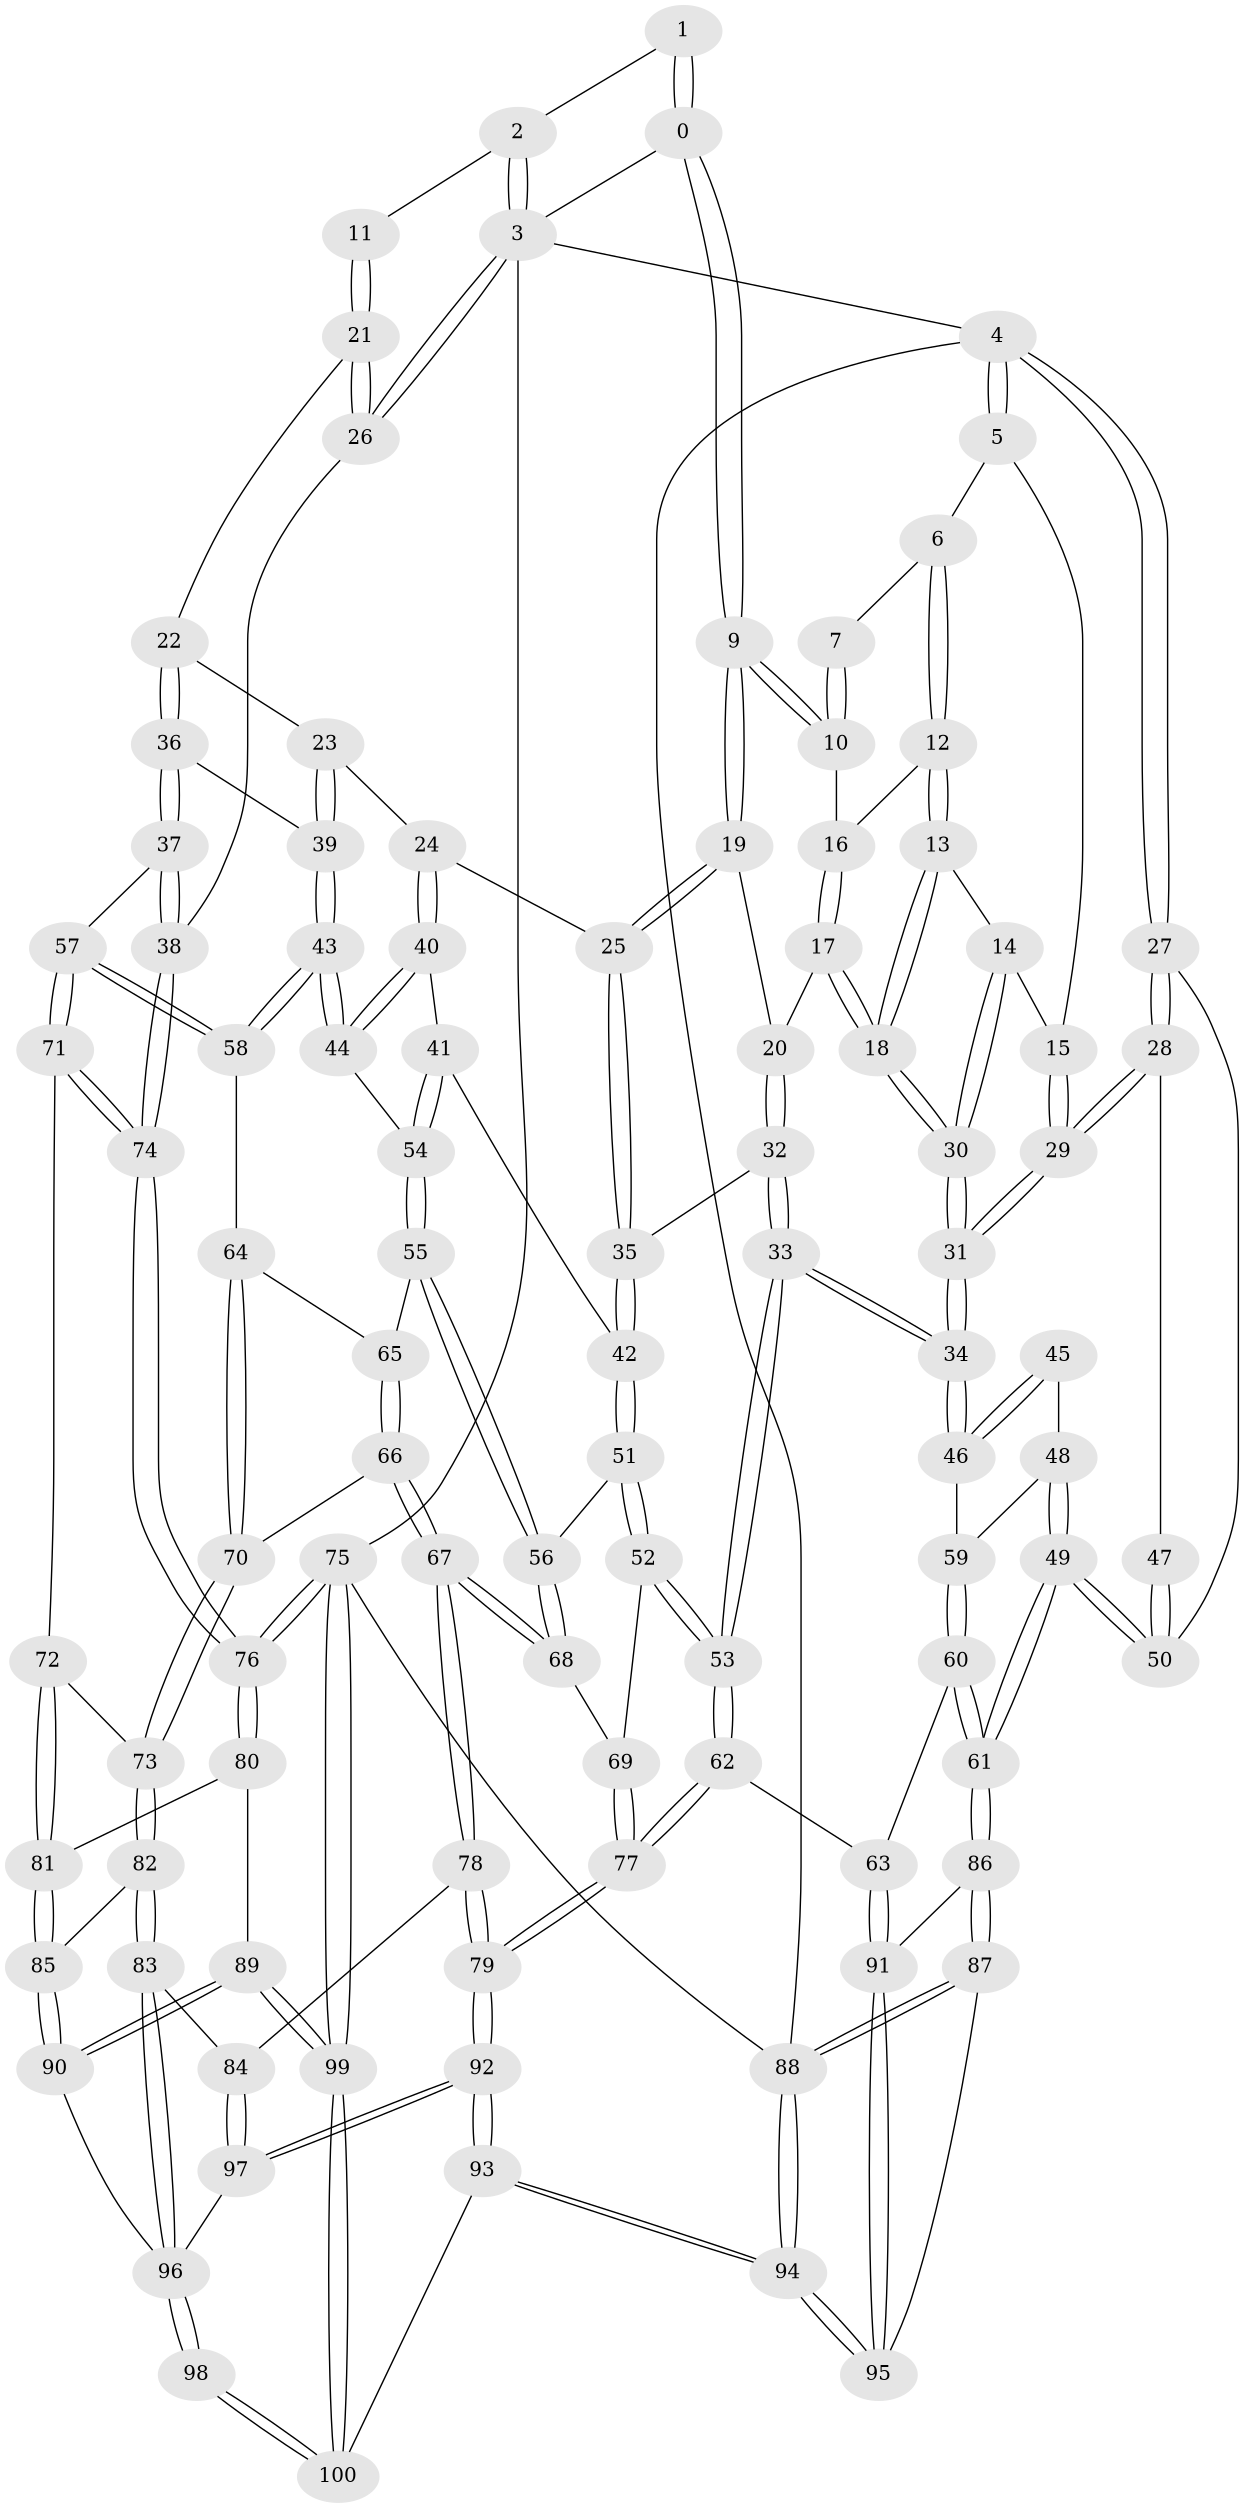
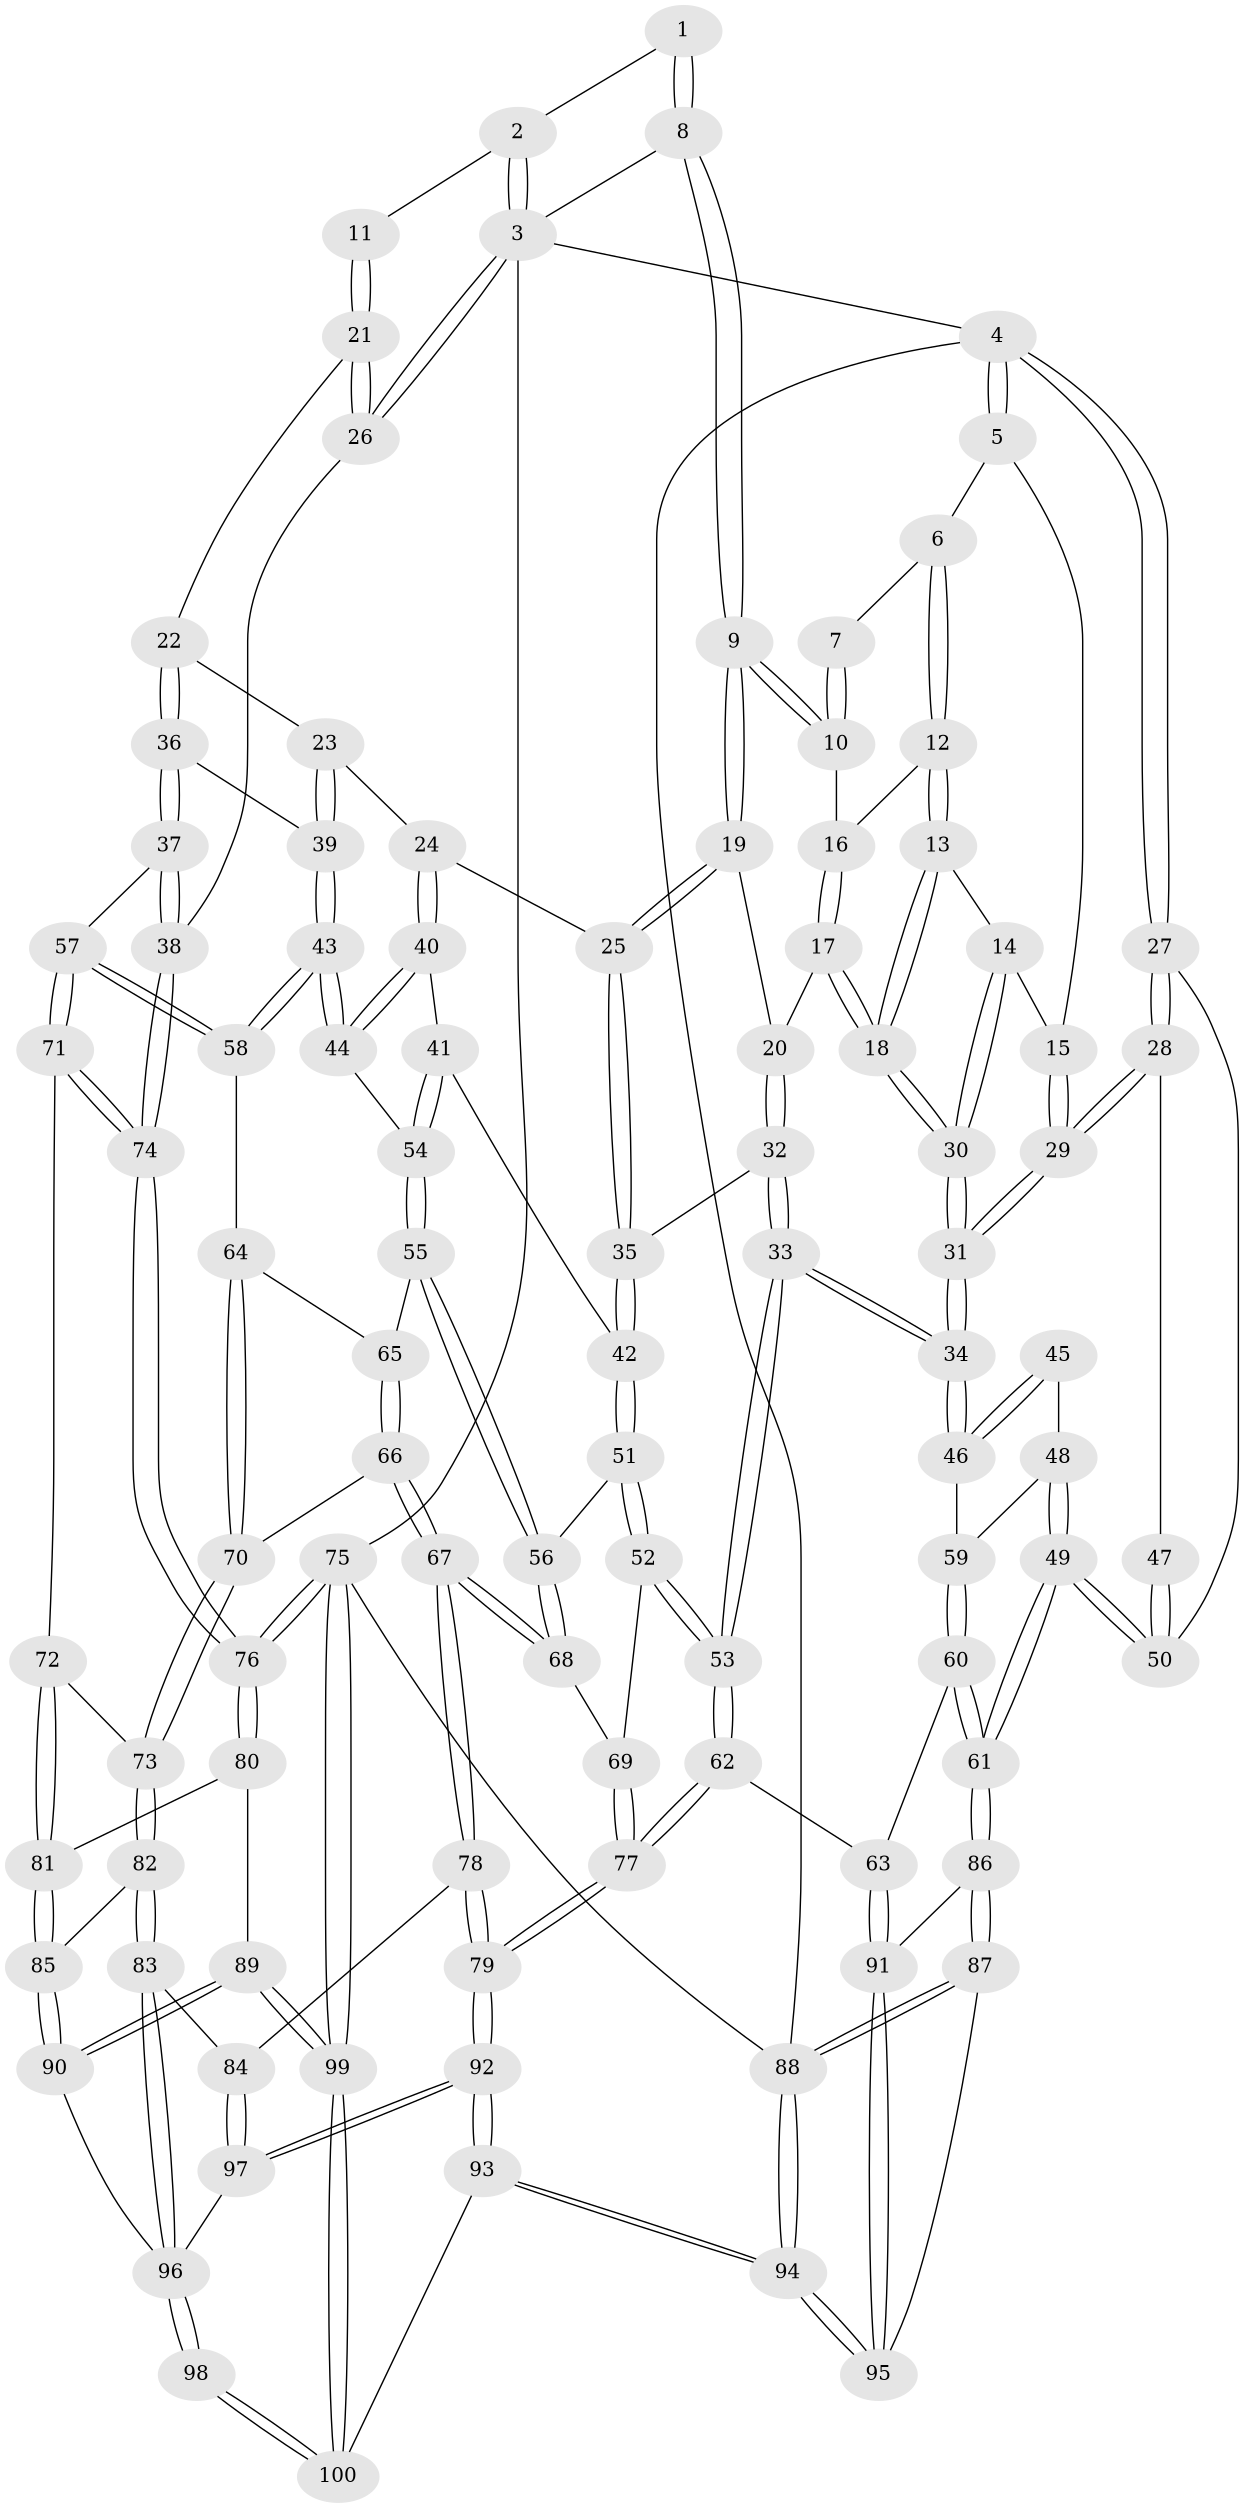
  graph {
    node [color=gray90 style=filled]
    1
    2
-   8 [label=0]
+   8
    3
    11
    9
    4
    26
    75
    21
    5
    27
    88
    38
    76
    99
    6
    15
    28
    50
    94
    7
    12
    29
    10
    16
    13
    19
    20
    25
    17
    22
    14
    18
    30
    31
    32
    35
    33
    23
    36
    24
    39
    37
    40
    43
    41
    44
    42
    74
    47
    34
    46
    53
    62
    59
    51
    57
    58
    71
    54
    55
    52
    56
    64
    45
    48
    49
    60
    61
    86
    69
    68
    77
    63
    65
    66
    72
    70
    91
    87
    79
    95
    73
    67
    78
    84
    82
    81
    85
    83
    80
    100
    89
    92
    97
    93
    90
    96
    98
    1 -- 2
    1 -- 8
    1 -- 8
    2 -- 3
    2 -- 3
    2 -- 11
    8 -- 3
    8 -- 9
    8 -- 9
    3 -- 4
    3 -- 26
    3 -- 26
    3 -- 75
    11 -- 21
    11 -- 21
    9 -- 10
    9 -- 10
    9 -- 19
    9 -- 19
    4 -- 5
    4 -- 5
    4 -- 27
    4 -- 27
    4 -- 88
    26 -- 38
    75 -- 88
    75 -- 76
    75 -- 76
    75 -- 99
    75 -- 99
    21 -- 26
    21 -- 26
    21 -- 22
    5 -- 6
    5 -- 15
    27 -- 28
    27 -- 28
    27 -- 50
    88 -- 94
    88 -- 94
    38 -- 74
    38 -- 74
    76 -- 80
    76 -- 80
    99 -- 100
    99 -- 100
    6 -- 7
    6 -- 12
    6 -- 12
    15 -- 29
    15 -- 29
    28 -- 29
    28 -- 29
    28 -- 47
    94 -- 95
    94 -- 95
    7 -- 10
    7 -- 10
    12 -- 16
    12 -- 13
    12 -- 13
    29 -- 31
    29 -- 31
    10 -- 16
    16 -- 17
    16 -- 17
    13 -- 14
    13 -- 18
    13 -- 18
    19 -- 20
    19 -- 25
    19 -- 25
    20 -- 32
    20 -- 32
    25 -- 35
    25 -- 35
    17 -- 20
    17 -- 18
    17 -- 18
    22 -- 23
    22 -- 36
    22 -- 36
    14 -- 15
    14 -- 30
    14 -- 30
    18 -- 30
    18 -- 30
    30 -- 31
    30 -- 31
    31 -- 34
    31 -- 34
    32 -- 35
    32 -- 33
    32 -- 33
    35 -- 42
    35 -- 42
    33 -- 34
    33 -- 34
    33 -- 53
    33 -- 53
    23 -- 24
    23 -- 39
    23 -- 39
    36 -- 39
    36 -- 37
    36 -- 37
    24 -- 25
    24 -- 40
    24 -- 40
    39 -- 43
    39 -- 43
    37 -- 38
    37 -- 38
    37 -- 57
    40 -- 41
    40 -- 44
    40 -- 44
    43 -- 44
    43 -- 44
    43 -- 58
    43 -- 58
    41 -- 42
    41 -- 54
    41 -- 54
    44 -- 54
    42 -- 51
    42 -- 51
    74 -- 76
    74 -- 76
    47 -- 50
    47 -- 50
    34 -- 46
    34 -- 46
    46 -- 59
    53 -- 62
    53 -- 62
    62 -- 77
    62 -- 77
    62 -- 63
    59 -- 60
    59 -- 60
    51 -- 52
    51 -- 52
    51 -- 56
    57 -- 58
    57 -- 58
    57 -- 71
    57 -- 71
    58 -- 64
    71 -- 74
    71 -- 74
    71 -- 72
    54 -- 55
    54 -- 55
    55 -- 56
    55 -- 56
    55 -- 65
    52 -- 53
    52 -- 53
    52 -- 69
    56 -- 68
    56 -- 68
    64 -- 65
    64 -- 70
    64 -- 70
    45 -- 46
    45 -- 46
    45 -- 48
    48 -- 59
    48 -- 49
    48 -- 49
    49 -- 50
    49 -- 50
    49 -- 61
    49 -- 61
    60 -- 61
    60 -- 61
    60 -- 63
    61 -- 86
    61 -- 86
    86 -- 91
    86 -- 87
    86 -- 87
    69 -- 77
    69 -- 77
    68 -- 69
    77 -- 79
    77 -- 79
    63 -- 91
    63 -- 91
    65 -- 66
    65 -- 66
    66 -- 70
    66 -- 67
    66 -- 67
    72 -- 73
    72 -- 81
    72 -- 81
    70 -- 73
    70 -- 73
    91 -- 95
    91 -- 95
    87 -- 88
    87 -- 88
    87 -- 95
    79 -- 92
    79 -- 92
    73 -- 82
    73 -- 82
    67 -- 68
    67 -- 68
    67 -- 78
    67 -- 78
    78 -- 79
    78 -- 79
    78 -- 84
    84 -- 97
    84 -- 97
    82 -- 85
    82 -- 83
    82 -- 83
    81 -- 85
    81 -- 85
    85 -- 90
    85 -- 90
    83 -- 84
    83 -- 96
    83 -- 96
    80 -- 81
    80 -- 89
    89 -- 99
    89 -- 99
    89 -- 90
    89 -- 90
    92 -- 97
    92 -- 97
    92 -- 93
    92 -- 93
    97 -- 96
    93 -- 94
    93 -- 94
    93 -- 100
    90 -- 96
    96 -- 98
    96 -- 98
    98 -- 100
    98 -- 100
  }
